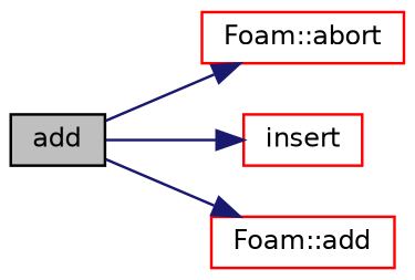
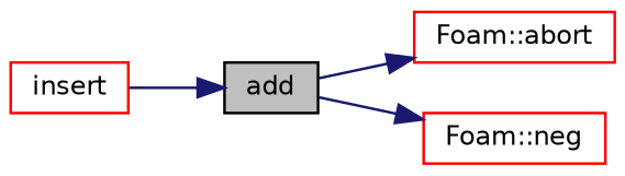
  digraph {
    rankdir=LR
    node [color=red fontname=Helvetica fontsize=10 shape=record]
    edge [color=midnightblue fontname=Helvetica fontsize=10 labelfontname=Helvetica labelfontsize=10 style=solid]
    n1 [color=black fillcolor=grey75 fontcolor=black height=0.2 label=add style=filled width=0.4]
    n2 [height=0.2 label="Foam::abort" width=0.4]
    n3 [height=0.2 label=insert width=0.4]
-   n4 [height=0.2 label="Foam::add" width=0.4]
+   n4 [height=0.2 label="Foam::neg" width=0.4]
    n1 -> n2
-   n1 -> n3
+   n3 -> n1
    n1 -> n4
  }
